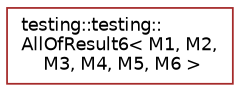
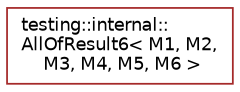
  digraph {
    rankdir=LR
-   n1 [color=brown fillcolor=white fontname=Helvetica fontsize=10 height=0.2 label="testing::testing::\lAllOfResult6\< M1, M2,\l M3, M4, M5, M6 \>" shape=record style=filled width=0.4]
+   n1 [color=brown fillcolor=white fontname=Helvetica fontsize=10 height=0.2 label="testing::internal::\lAllOfResult6\< M1, M2,\l M3, M4, M5, M6 \>" shape=record style=filled width=0.4]
  }
